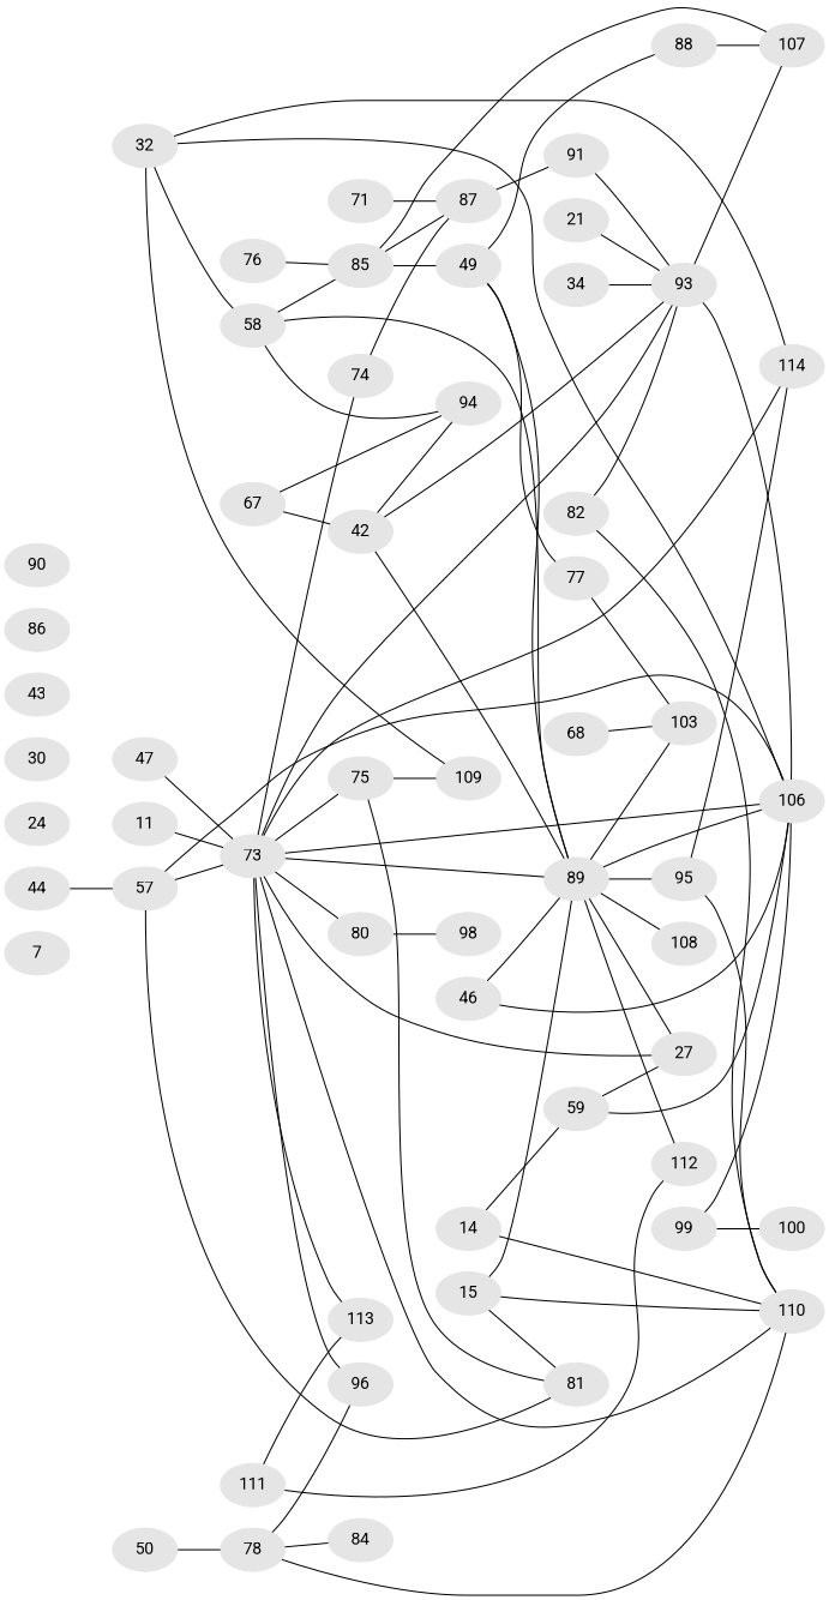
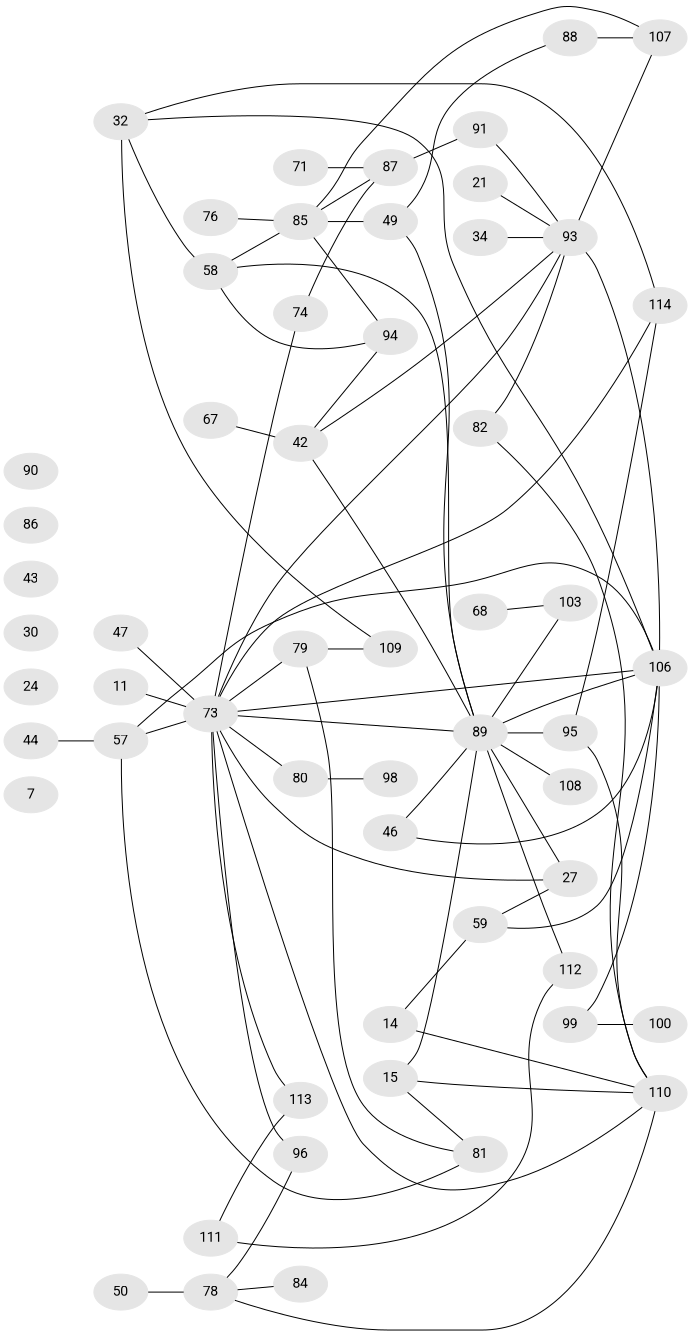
  graph {
    fontname=Roboto
    rankdir=LR
    node [color=gray90 fontname=Roboto style=filled]
    edge [fontname=Roboto]
    7
    73 [super="+26+56+62"]
    110 [super="+29"]
    89 [super="+64+45"]
    93 [super="+92+65+61"]
    106 [super="+105+104+102"]
    114 [super="+69"]
    n8 [label=27]
    74
-   75 [super="+25"]
+   75 [super="+25" label=79]
    80
    96 [super="+60"]
    113
    11
    59 [super="+33"]
    14
    81 [super="+41+48"]
    15
    103 [super="+70"]
    95
    108 [super="+63"]
    112
    107 [super="+37"]
    21
    24
    30
    58 [super="+40"]
    94
    85 [super="+51+83"]
    32
    109
    34
    42 [super="+35+38"]
    43
    57 [super="+52"]
    44
    46 [super="+39"]
-   77
    47
    49
    88 [super="+66"]
    50
    78
    84
    87 [super="+2"]
    67 [super="+4"]
    68 [super="+27"]
    91
    71
    98
    76
    82
    86
    90
    99 [super="+16+19"]
    100
    111
    73 -- 110
    73 -- 89 [weight=2]
    73 -- 93 [weight=2]
    73 -- 106
    73 -- 114
    73 -- n8
    73 -- 74 [weight=3]
    73 -- 75 [weight=2]
    73 -- 80 [weight=2]
    73 -- 96 [weight=2]
    73 -- 113
    89 -- 106 [weight=3]
    89 -- n8 [weight=2]
    89 -- 103 [weight=2]
    89 -- 95
    89 -- 108
    89 -- 112
    93 -- 106 [weight=2]
    93 -- 107 [weight=2]
    74 -- 87
    75 -- 81
    75 -- 109
    80 -- 98
    11 -- 73
    59 -- 106
    59 -- n8
    14 -- 110 [weight=2]
    14 -- 59
    15 -- 110 [weight=2]
    15 -- 89
    15 -- 81
    95 -- 110
    95 -- 114
    21 -- 93
    58 -- 89
    58 -- 94 [weight=2]
    58 -- 85
    85 -- 107 [weight=2]
    85 -- 49
    85 -- 87
    32 -- 106 [weight=2]
    32 -- 114 [weight=2]
    32 -- 58
    32 -- 109
    34 -- 93
    42 -- 89
    42 -- 93
    42 -- 94
    57 -- 73 [weight=2]
    57 -- 106
    57 -- 81
    44 -- 57
    46 -- 89 [weight=2]
    46 -- 106
-   77 -- 103
    47 -- 73
    49 -- 89 [weight=2]
-   49 -- 77
    49 -- 88
    88 -- 107
    50 -- 78
    78 -- 110
    78 -- 96 [weight=2]
    78 -- 84
    87 -- 91
-   67 -- 94
+   85 -- 94
    67 -- 42
    68 -- 103
    91 -- 93
    71 -- 87
    76 -- 85
    82 -- 110
    82 -- 93
    99 -- 106
    99 -- 100
    111 -- 113
    111 -- 112
  }
